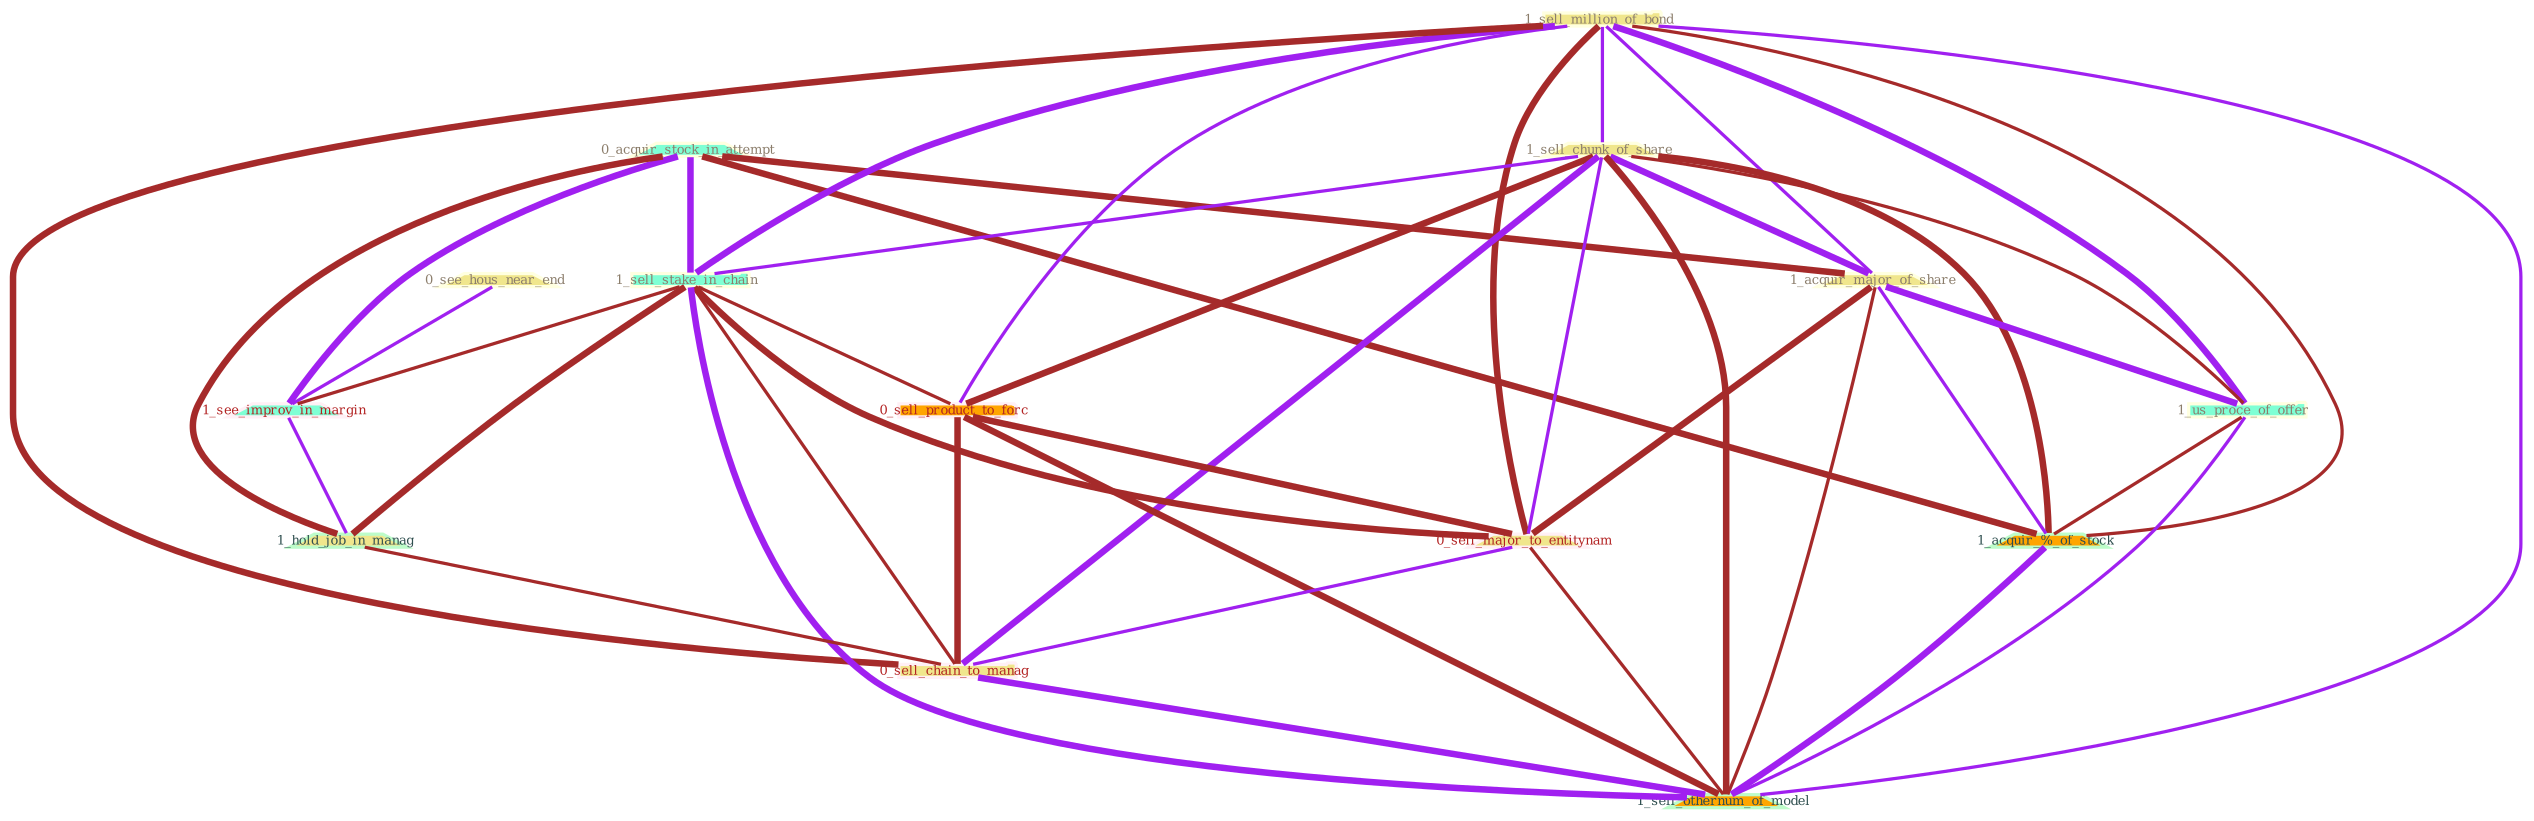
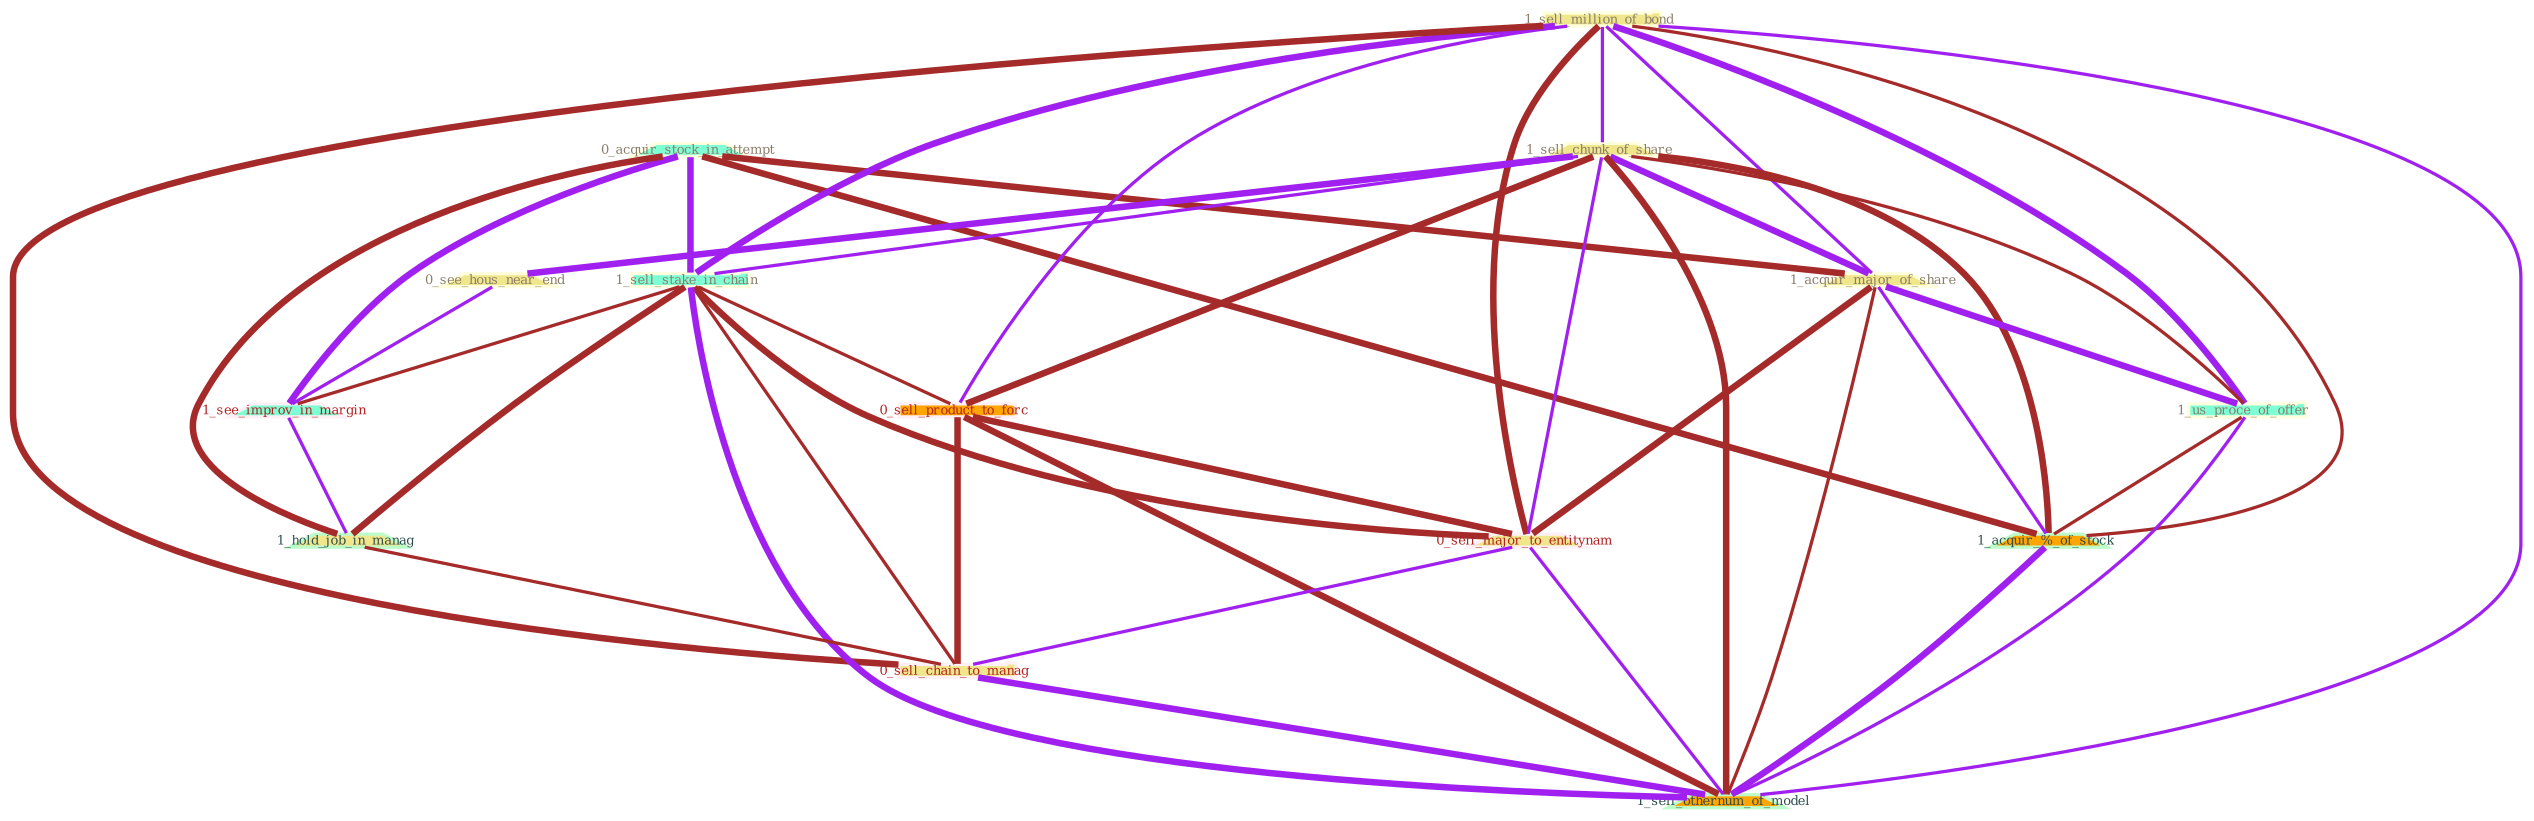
  graph {
    node [color="#ffffe0" fillcolor=khaki fixedsize=true fontcolor="#8b7d6b" fontsize=4 shape=trapezium style=filled]
    edge [color=brown style=bold w=1]
    "0_acquir_stock_in_attempt " [fillcolor=aquamarine height=.06 width=.5]
    "1_sell_million_of_bond " [height=.06 shape=folder width=.5]
    "1_sell_chunk_of_share " [height=.06 width=.5]
    "0_see_hous_near_end " [height=.06 width=.5]
    "1_acquir_major_of_share " [height=.06 width=.5]
    "1_us_proce_of_offer " [fillcolor=aquamarine height=.06 shape=folder width=.5]
    "1_sell_stake_in_chain " [fillcolor=aquamarine height=.06 shape=folder width=.5]
    "1_see_improv_in_margin " [color="#fff0f5" fillcolor=aquamarine fontcolor="#b22222" height=.06 width=.5]
    "0_sell_product_to_forc " [color="#fff0f5" fillcolor=orange fontcolor="#b22222" height=.06 shape=note width=.5]
    "0_sell_major_to_entitynam " [color="#fff0f5" fontcolor="#b22222" height=.06 width=.5]
    "0_sell_chain_to_manag " [color="#fff0f5" fontcolor="#b22222" height=.06 shape=folder width=.5]
    "1_acquir_%_of_stock " [color="#BDFCC9" fillcolor=orange fontcolor="#2f4f4f" height=.06 width=.5]
    "1_hold_job_in_manag " [color="#BDFCC9" fontcolor="#2f4f4f" height=.06 width=.5]
    "1_sell_othernum_of_model " [color="#BDFCC9" fillcolor=orange fontcolor="#2f4f4f" height=.06 width=.5]
    subgraph sub_1 {
      "0_acquir_stock_in_attempt "
      "1_sell_million_of_bond "
      "1_sell_chunk_of_share "
      "0_see_hous_near_end "
      "1_acquir_major_of_share "
      "1_us_proce_of_offer "
      "1_sell_stake_in_chain "
    }
    subgraph sub_2 {
      "1_see_improv_in_margin "
      "0_sell_product_to_forc "
      "0_sell_major_to_entitynam "
      "0_sell_chain_to_manag "
    }
    "0_acquir_stock_in_attempt " -- "1_acquir_major_of_share "
    "0_acquir_stock_in_attempt " -- "1_sell_stake_in_chain " [color=purple]
    "0_acquir_stock_in_attempt " -- "1_see_improv_in_margin " [color=purple]
    "0_acquir_stock_in_attempt " -- "1_acquir_%_of_stock "
    "0_acquir_stock_in_attempt " -- "1_hold_job_in_manag "
    "1_sell_million_of_bond " -- "1_sell_chunk_of_share " [color=purple style=solid w=2]
    "1_sell_million_of_bond " -- "1_acquir_major_of_share " [color=purple style=solid]
    "1_sell_million_of_bond " -- "1_us_proce_of_offer " [color=purple]
    "1_sell_million_of_bond " -- "1_sell_stake_in_chain " [color=purple]
    "1_sell_million_of_bond " -- "0_sell_product_to_forc " [color=purple style=solid]
    "1_sell_million_of_bond " -- "0_sell_major_to_entitynam "
    "1_sell_million_of_bond " -- "0_sell_chain_to_manag "
    "1_sell_million_of_bond " -- "1_acquir_%_of_stock " [style=solid]
    "1_sell_million_of_bond " -- "1_sell_othernum_of_model " [color=purple style=solid w=2]
    "1_sell_chunk_of_share " -- "1_acquir_major_of_share " [color=purple w=2]
    "1_sell_chunk_of_share " -- "1_us_proce_of_offer " [style=solid]
    "1_sell_chunk_of_share " -- "1_sell_stake_in_chain " [color=purple style=solid]
    "1_sell_chunk_of_share " -- "0_sell_product_to_forc "
    "1_sell_chunk_of_share " -- "0_sell_major_to_entitynam " [color=purple style=solid]
-   "1_sell_chunk_of_share " -- "0_sell_chain_to_manag " [color=purple]
+   "1_sell_chunk_of_share " -- "0_see_hous_near_end " [color=purple]
    "1_sell_chunk_of_share " -- "1_acquir_%_of_stock "
    "1_sell_chunk_of_share " -- "1_sell_othernum_of_model " [w=2]
    "0_see_hous_near_end " -- "1_see_improv_in_margin " [color=purple style=solid]
    "1_acquir_major_of_share " -- "1_us_proce_of_offer " [color=purple]
    "1_acquir_major_of_share " -- "0_sell_major_to_entitynam "
    "1_acquir_major_of_share " -- "1_acquir_%_of_stock " [color=purple style=solid w=2]
    "1_acquir_major_of_share " -- "1_sell_othernum_of_model " [style=solid]
    "1_us_proce_of_offer " -- "1_acquir_%_of_stock " [style=solid]
    "1_us_proce_of_offer " -- "1_sell_othernum_of_model " [color=purple style=solid]
    "1_sell_stake_in_chain " -- "1_see_improv_in_margin " [style=solid]
    "1_sell_stake_in_chain " -- "0_sell_product_to_forc " [style=solid]
    "1_sell_stake_in_chain " -- "0_sell_major_to_entitynam "
    "1_sell_stake_in_chain " -- "0_sell_chain_to_manag " [style=solid]
    "1_sell_stake_in_chain " -- "1_hold_job_in_manag "
    "1_sell_stake_in_chain " -- "1_sell_othernum_of_model " [color=purple]
    "1_see_improv_in_margin " -- "1_hold_job_in_manag " [color=purple style=solid]
    "0_sell_product_to_forc " -- "0_sell_major_to_entitynam " [w=2]
    "0_sell_product_to_forc " -- "0_sell_chain_to_manag " [w=2]
    "0_sell_product_to_forc " -- "1_sell_othernum_of_model "
    "0_sell_major_to_entitynam " -- "0_sell_chain_to_manag " [color=purple style=solid w=2]
-   "0_sell_major_to_entitynam " -- "1_sell_othernum_of_model " [style=solid]
+   "0_sell_major_to_entitynam " -- "1_sell_othernum_of_model " [color=purple style=solid]
    "0_sell_chain_to_manag " -- "1_sell_othernum_of_model " [color=purple]
    "1_acquir_%_of_stock " -- "1_sell_othernum_of_model " [color=purple]
    "1_hold_job_in_manag " -- "0_sell_chain_to_manag " [style=solid]
  }
